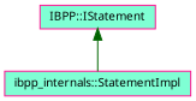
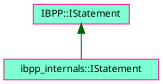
  digraph {
    fontname="Noto Sans"
    node [color=deeppink fillcolor=aquamarine fontname="Noto Sans" fontsize=10 shape=record style=filled]
    n1 [fontcolor=black height=0.2 label="IBPP::IStatement" width=0.4]
-   n2 [height=0.2 label="ibpp_internals::StatementImpl" width=0.4]
+   n2 [height=0.2 label="ibpp_internals::IStatement" width=0.4]
    n1 -> n2 [color=darkgreen dir=back fontname="Noto Sans" fontsize=10 labelfontname=Helvetica labelfontsize=10 style=solid]
  }
